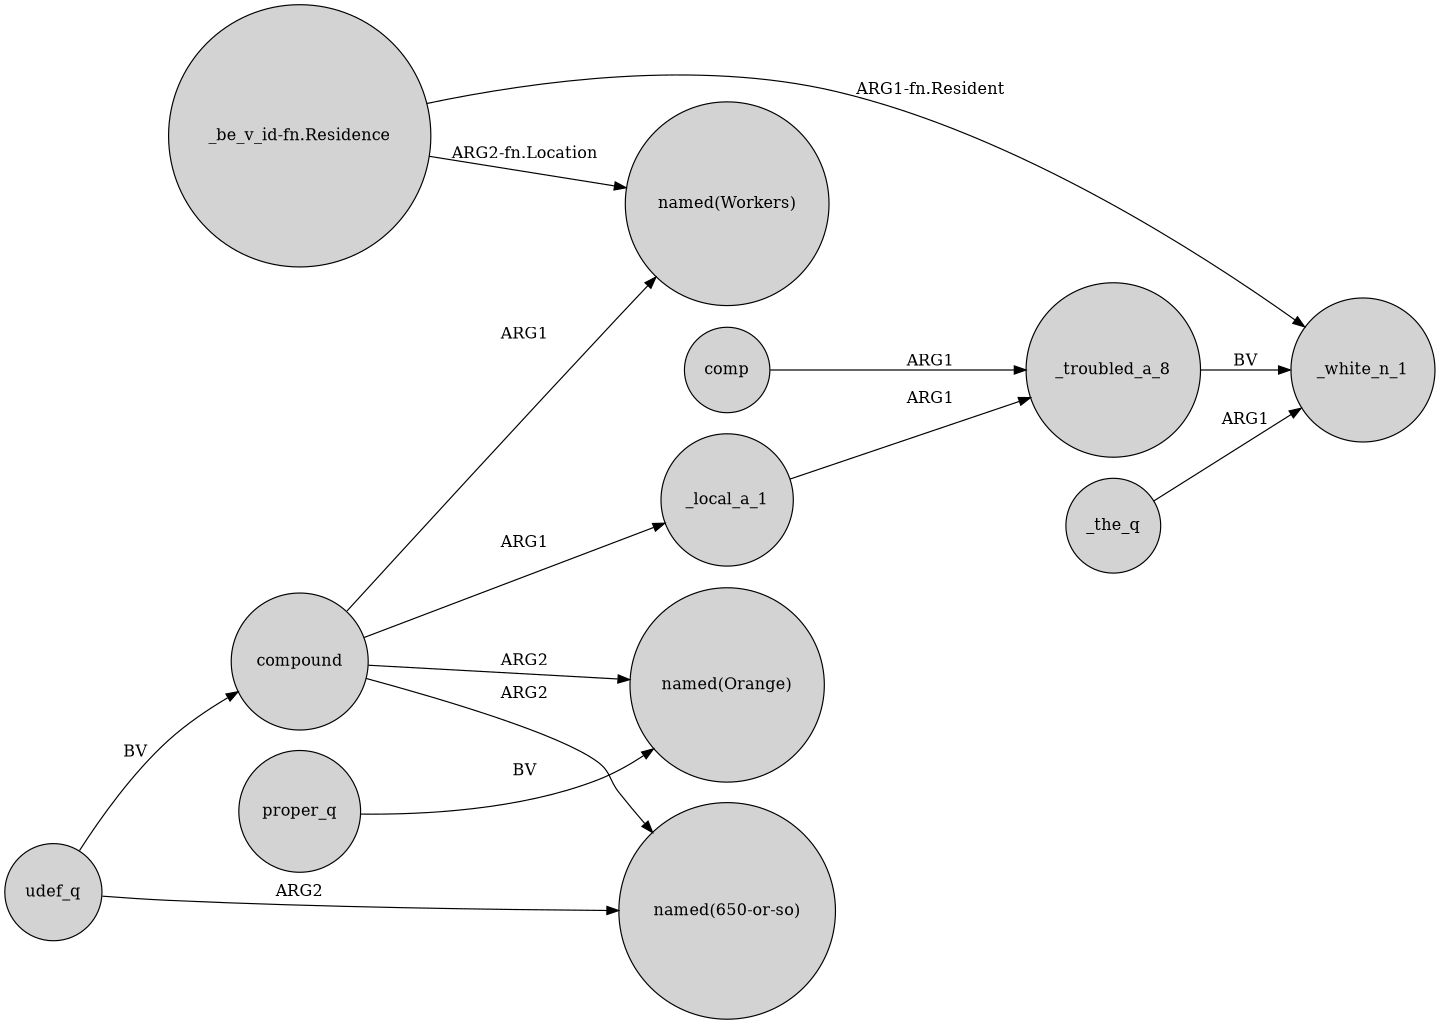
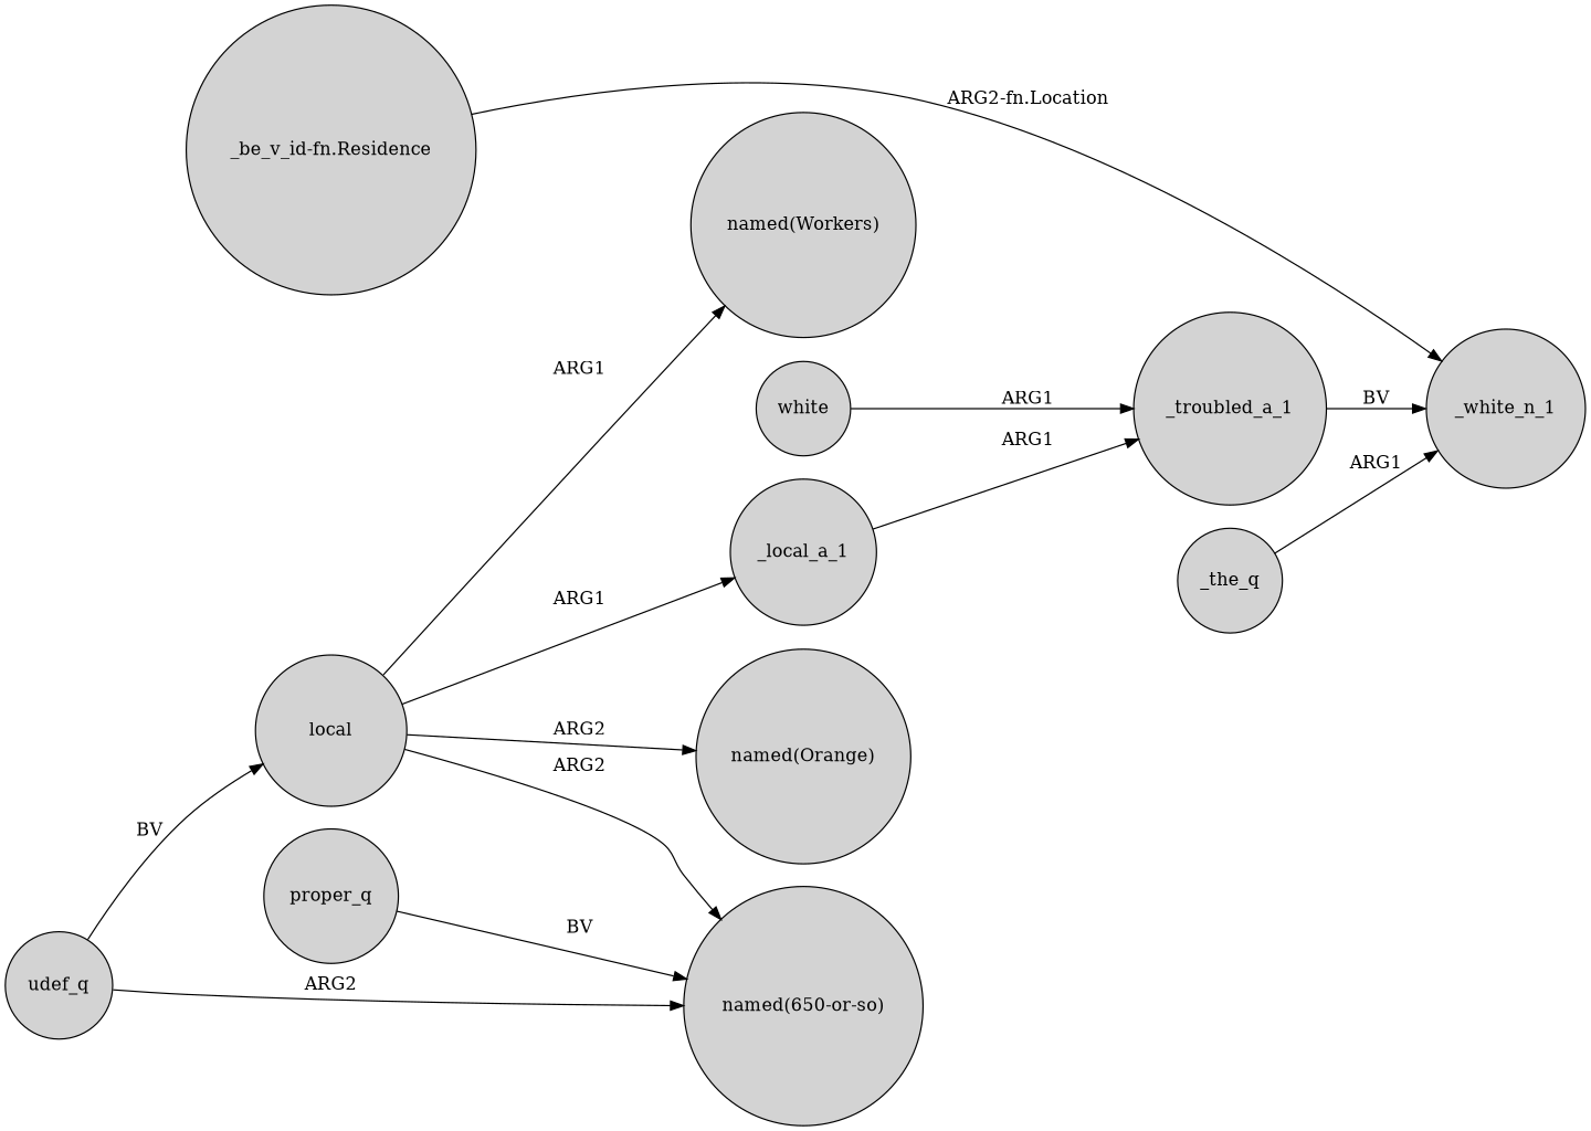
  digraph {
    rankdir=LR
    node [shape=circle style=filled]
    "_be_v_id-fn.Residence"
    _white_n_1
    "named(Workers)"
-   _troubled_a_1 [label=_troubled_a_8]
+   _troubled_a_1
    _the_q
    udef_q
    "named(650-or-so)"
-   compound
+   compound [label=local]
    _local_a_1
    "named(Orange)"
    proper_q
-   comp
-   "_be_v_id-fn.Residence" -> _white_n_1 [label="ARG1-fn.Resident"]
-   "_be_v_id-fn.Residence" -> "named(Workers)" [label="ARG2-fn.Location"]
+   comp [label=white]
+   "_be_v_id-fn.Residence" -> _white_n_1 [label="ARG2-fn.Location"]
    _troubled_a_1 -> _white_n_1 [label=BV]
    _the_q -> _white_n_1 [label=ARG1]
    udef_q -> "named(650-or-so)" [label=ARG2]
    udef_q -> compound [label=BV]
    compound -> "named(Workers)" [label=ARG1]
    compound -> "named(650-or-so)" [label=ARG2]
    compound -> _local_a_1 [label=ARG1]
    compound -> "named(Orange)" [label=ARG2]
    _local_a_1 -> _troubled_a_1 [label=ARG1]
-   proper_q -> "named(Orange)" [label=BV]
+   proper_q -> "named(650-or-so)" [label=BV]
    comp -> _troubled_a_1 [label=ARG1]
  }
